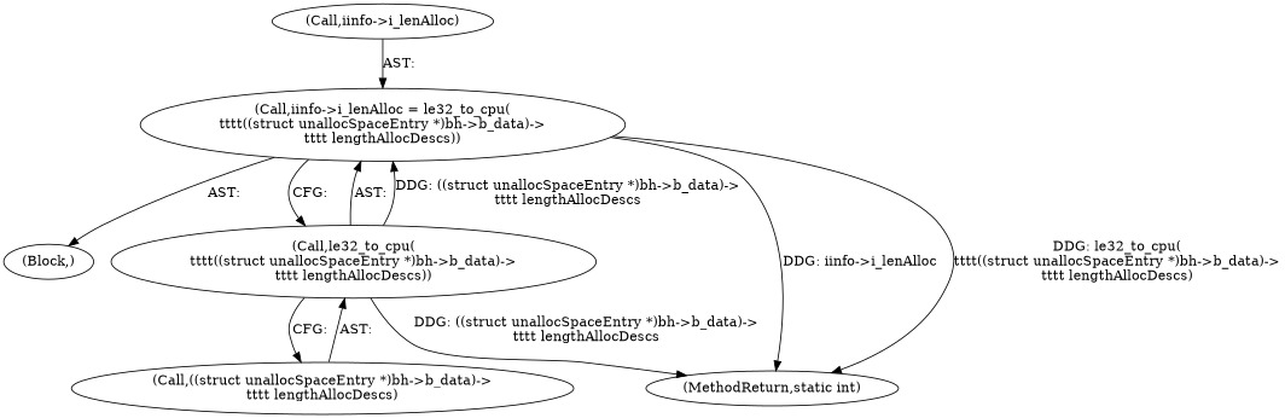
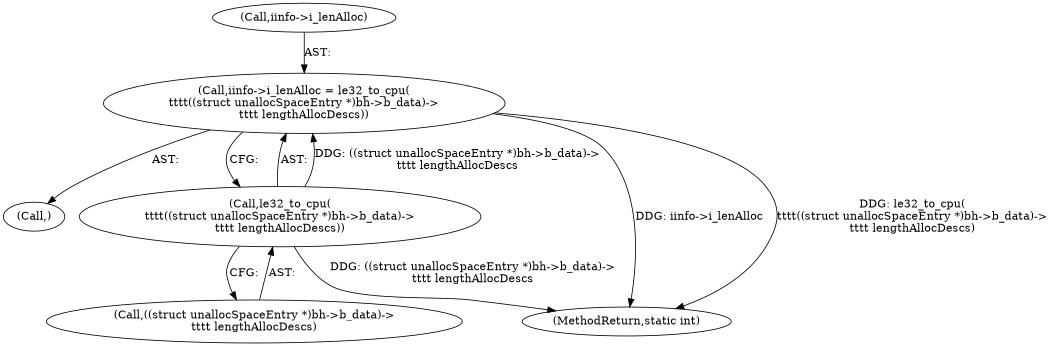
  digraph {
    n1 [label="(Call,iinfo->i_lenAlloc = le32_to_cpu(\n\t\t\t\t((struct unallocSpaceEntry *)bh->b_data)->\n\t\t\t\t lengthAllocDescs))"]
    n2 [label="(Call,le32_to_cpu(\n\t\t\t\t((struct unallocSpaceEntry *)bh->b_data)->\n\t\t\t\t lengthAllocDescs))"]
-   n3 [label="(Block,)"]
+   n3 [label="(Call,)"]
    n4 [label="(MethodReturn,static int)"]
    n5 [label="(Call,((struct unallocSpaceEntry *)bh->b_data)->\n\t\t\t\t lengthAllocDescs)"]
    n6 [label="(Call,iinfo->i_lenAlloc)"]
    n1 -> n2 [label="CFG: "]
    n1 -> n3 [label="AST: "]
    n1 -> n4 [label="DDG: iinfo->i_lenAlloc"]
    n1 -> n4 [label="DDG: le32_to_cpu(\n\t\t\t\t((struct unallocSpaceEntry *)bh->b_data)->\n\t\t\t\t lengthAllocDescs)"]
    n2 -> n1 [label="AST: "]
    n2 -> n1 [label="DDG: ((struct unallocSpaceEntry *)bh->b_data)->\n\t\t\t\t lengthAllocDescs"]
    n2 -> n4 [label="DDG: ((struct unallocSpaceEntry *)bh->b_data)->\n\t\t\t\t lengthAllocDescs"]
    n2 -> n5 [label="CFG: "]
    n5 -> n2 [label="AST: "]
    n6 -> n1 [label="AST: "]
  }
